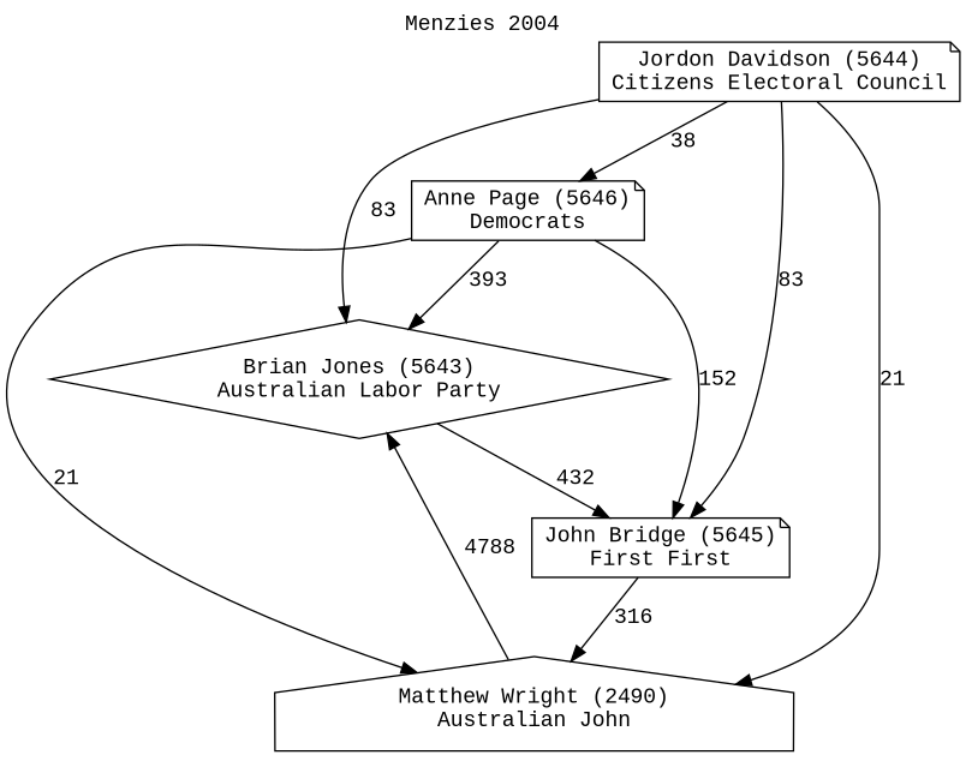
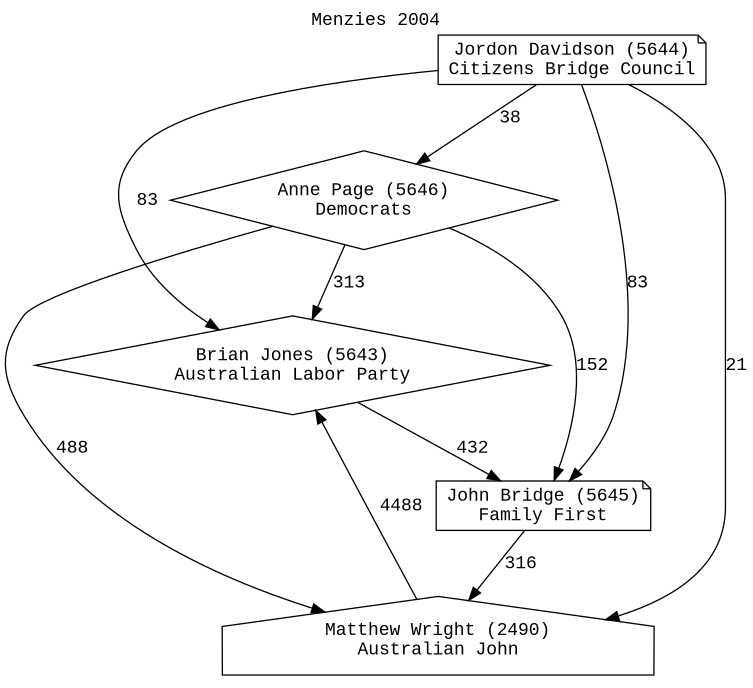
  digraph {
    fontname="Liberation Mono"
    label="Menzies 2004"
    labelloc=t
    mclimit=10
    node [fontname="Liberation Mono" shape=diamond]
    edge [fontname="Liberation Mono"]
    n1 [label="Brian Jones (5643)\nAustralian Labor Party"]
-   n2 [label="John Bridge (5645)\nFirst First" shape=note]
+   n2 [label="John Bridge (5645)\nFamily First" shape=note]
    n3 [label="Matthew Wright (2490)\nAustralian John" shape=house]
-   n4 [label="Anne Page (5646)\nDemocrats" shape=note]
-   n5 [label="Jordon Davidson (5644)\nCitizens Electoral Council" shape=note]
+   n4 [label="Anne Page (5646)\nDemocrats"]
+   n5 [label="Jordon Davidson (5644)\nCitizens Bridge Council" shape=note]
    n1 -> n2 [label=432]
    n2 -> n3 [label=316]
-   n3 -> n1 [label=4788]
-   n4 -> n1 [label=393]
+   n3 -> n1 [label=4488]
+   n4 -> n1 [label=313]
    n4 -> n2 [label=152]
-   n4 -> n3 [label=21]
+   n4 -> n3 [label=488]
    n5 -> n1 [label=83]
    n5 -> n2 [label=83]
    n5 -> n3 [label=21]
    n5 -> n4 [label=38]
  }
